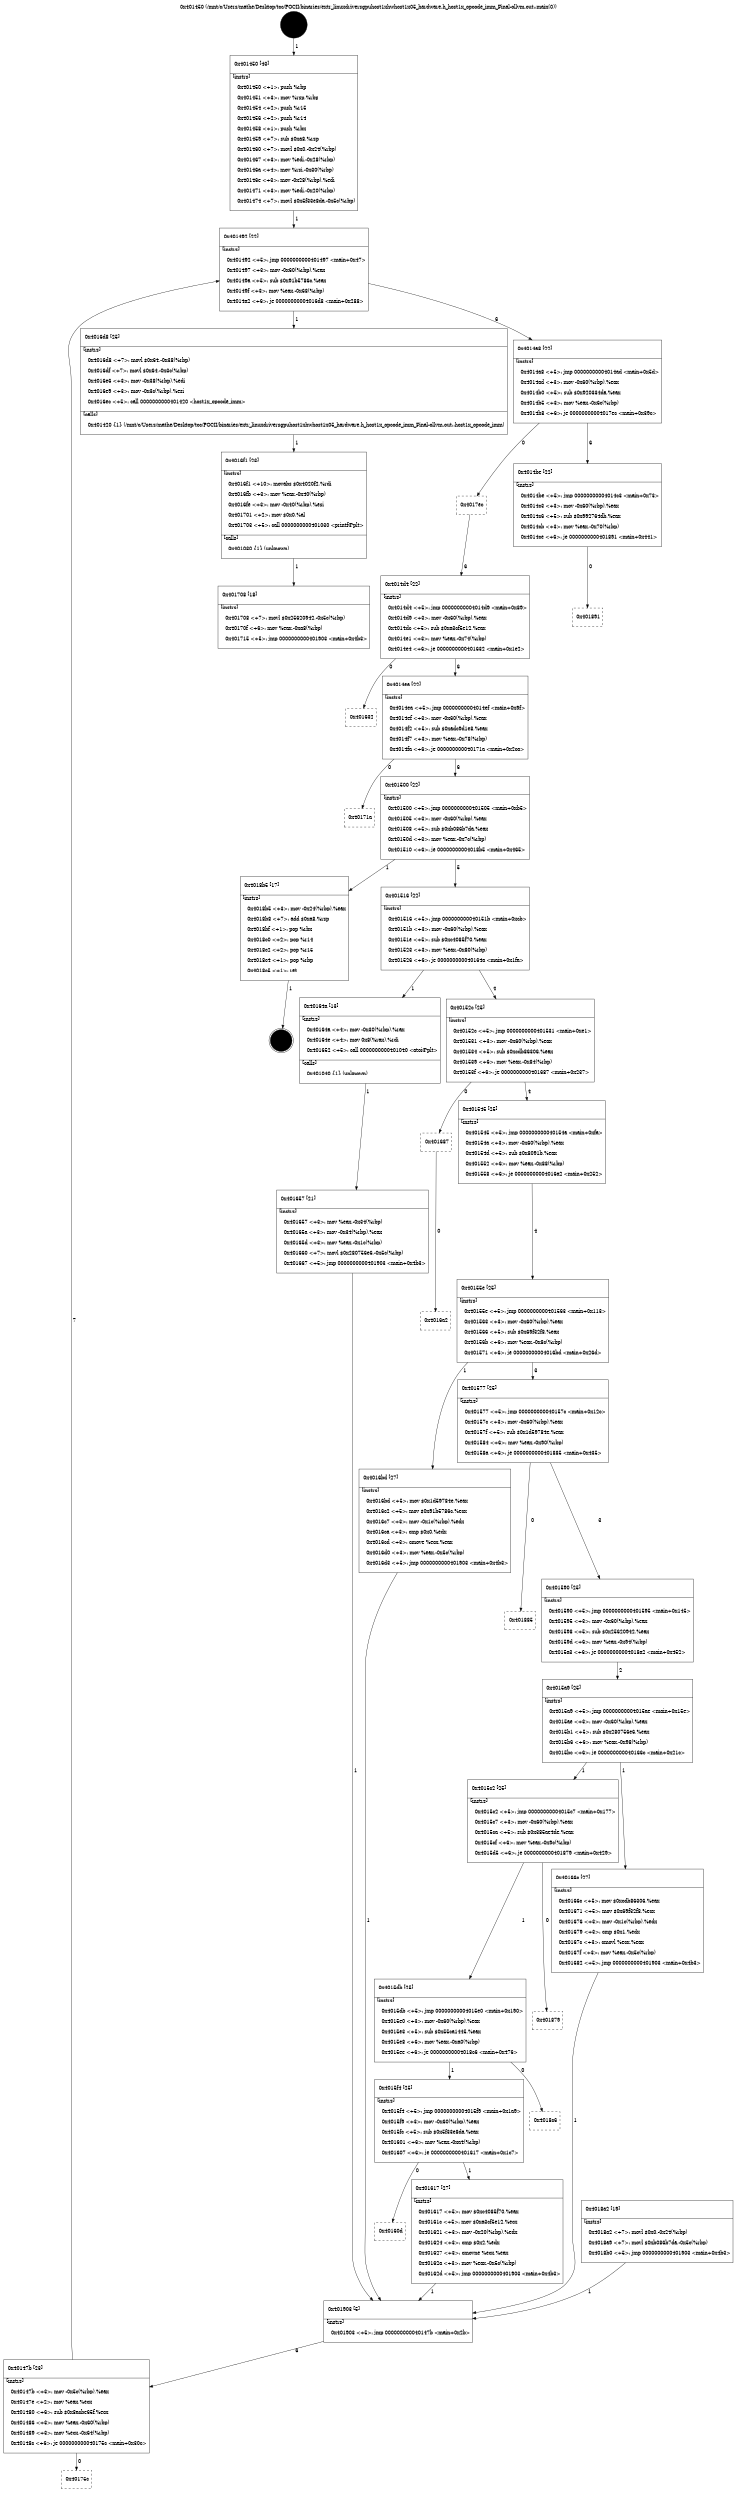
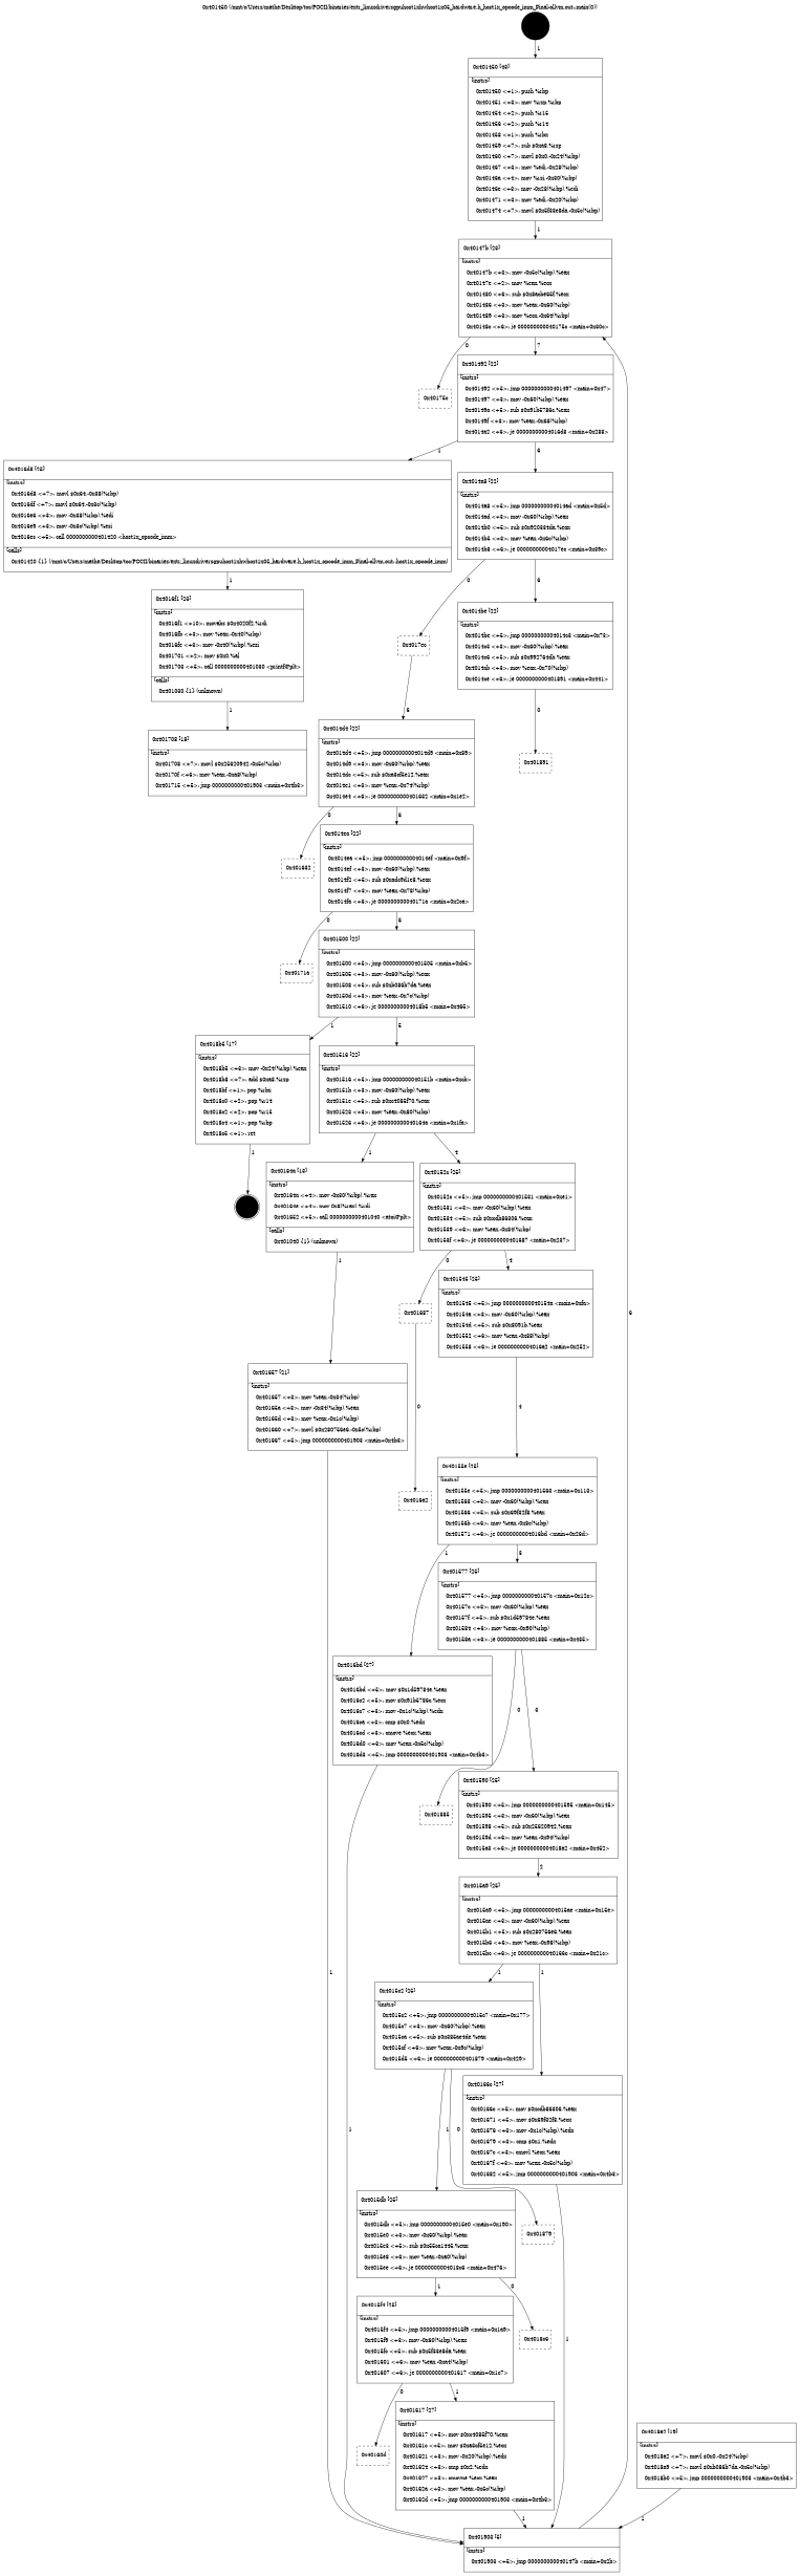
  digraph {
    label="0x401450 (/mnt/c/Users/mathe/Desktop/tcc/POCII/binaries/extr_linuxdriversgpuhost1xhwhost1x05_hardware.h_host1x_opcode_imm_Final-ollvm.out::main(0))"
    labelloc=t
    node [shape=record]
    Entry [fillcolor=black height=0.3 shape=circle style=filled width=0.3]
    n2 [label="{\n     0x401450 [43]\l\n     | [instrs]\l\n     &nbsp;&nbsp;0x401450 \<+1\>: push %rbp\l\n     &nbsp;&nbsp;0x401451 \<+3\>: mov %rsp,%rbp\l\n     &nbsp;&nbsp;0x401454 \<+2\>: push %r15\l\n     &nbsp;&nbsp;0x401456 \<+2\>: push %r14\l\n     &nbsp;&nbsp;0x401458 \<+1\>: push %rbx\l\n     &nbsp;&nbsp;0x401459 \<+7\>: sub $0xa8,%rsp\l\n     &nbsp;&nbsp;0x401460 \<+7\>: movl $0x0,-0x24(%rbp)\l\n     &nbsp;&nbsp;0x401467 \<+3\>: mov %edi,-0x28(%rbp)\l\n     &nbsp;&nbsp;0x40146a \<+4\>: mov %rsi,-0x30(%rbp)\l\n     &nbsp;&nbsp;0x40146e \<+3\>: mov -0x28(%rbp),%edi\l\n     &nbsp;&nbsp;0x401471 \<+3\>: mov %edi,-0x20(%rbp)\l\n     &nbsp;&nbsp;0x401474 \<+7\>: movl $0x5f33e8da,-0x5c(%rbp)\l\n  }"]
    n3 [label="{\n     0x40147b [23]\l\n     | [instrs]\l\n     &nbsp;&nbsp;0x40147b \<+3\>: mov -0x5c(%rbp),%eax\l\n     &nbsp;&nbsp;0x40147e \<+2\>: mov %eax,%ecx\l\n     &nbsp;&nbsp;0x401480 \<+6\>: sub $0x8acbe65f,%ecx\l\n     &nbsp;&nbsp;0x401486 \<+3\>: mov %eax,-0x60(%rbp)\l\n     &nbsp;&nbsp;0x401489 \<+3\>: mov %ecx,-0x64(%rbp)\l\n     &nbsp;&nbsp;0x40148c \<+6\>: je 000000000040175c \<main+0x30c\>\l\n  }"]
    n4 [label="{\n     0x40175c\l\n  }" style=dashed]
    n5 [label="{\n     0x401492 [22]\l\n     | [instrs]\l\n     &nbsp;&nbsp;0x401492 \<+5\>: jmp 0000000000401497 \<main+0x47\>\l\n     &nbsp;&nbsp;0x401497 \<+3\>: mov -0x60(%rbp),%eax\l\n     &nbsp;&nbsp;0x40149a \<+5\>: sub $0x91b5786c,%eax\l\n     &nbsp;&nbsp;0x40149f \<+3\>: mov %eax,-0x68(%rbp)\l\n     &nbsp;&nbsp;0x4014a2 \<+6\>: je 00000000004016d8 \<main+0x288\>\l\n  }"]
    n6 [label="{\n     0x4016d8 [25]\l\n     | [instrs]\l\n     &nbsp;&nbsp;0x4016d8 \<+7\>: movl $0x64,-0x38(%rbp)\l\n     &nbsp;&nbsp;0x4016df \<+7\>: movl $0x64,-0x3c(%rbp)\l\n     &nbsp;&nbsp;0x4016e6 \<+3\>: mov -0x38(%rbp),%edi\l\n     &nbsp;&nbsp;0x4016e9 \<+3\>: mov -0x3c(%rbp),%esi\l\n     &nbsp;&nbsp;0x4016ec \<+5\>: call 0000000000401420 \<host1x_opcode_imm\>\l\n     | [calls]\l\n     &nbsp;&nbsp;0x401420 \{1\} (/mnt/c/Users/mathe/Desktop/tcc/POCII/binaries/extr_linuxdriversgpuhost1xhwhost1x05_hardware.h_host1x_opcode_imm_Final-ollvm.out::host1x_opcode_imm)\l\n  }"]
    n7 [label="{\n     0x4014a8 [22]\l\n     | [instrs]\l\n     &nbsp;&nbsp;0x4014a8 \<+5\>: jmp 00000000004014ad \<main+0x5d\>\l\n     &nbsp;&nbsp;0x4014ad \<+3\>: mov -0x60(%rbp),%eax\l\n     &nbsp;&nbsp;0x4014b0 \<+5\>: sub $0x920334da,%eax\l\n     &nbsp;&nbsp;0x4014b5 \<+3\>: mov %eax,-0x6c(%rbp)\l\n     &nbsp;&nbsp;0x4014b8 \<+6\>: je 00000000004017ec \<main+0x39c\>\l\n  }"]
    n8 [label="{\n     0x4016f1 [23]\l\n     | [instrs]\l\n     &nbsp;&nbsp;0x4016f1 \<+10\>: movabs $0x4020f2,%rdi\l\n     &nbsp;&nbsp;0x4016fb \<+3\>: mov %eax,-0x40(%rbp)\l\n     &nbsp;&nbsp;0x4016fe \<+3\>: mov -0x40(%rbp),%esi\l\n     &nbsp;&nbsp;0x401701 \<+2\>: mov $0x0,%al\l\n     &nbsp;&nbsp;0x401703 \<+5\>: call 0000000000401030 \<printf@plt\>\l\n     | [calls]\l\n     &nbsp;&nbsp;0x401030 \{1\} (unknown)\l\n  }"]
    n9 [label="{\n     0x4017ec\l\n  }" style=dashed]
    n10 [label="{\n     0x4014be [22]\l\n     | [instrs]\l\n     &nbsp;&nbsp;0x4014be \<+5\>: jmp 00000000004014c3 \<main+0x73\>\l\n     &nbsp;&nbsp;0x4014c3 \<+3\>: mov -0x60(%rbp),%eax\l\n     &nbsp;&nbsp;0x4014c6 \<+5\>: sub $0x992764db,%eax\l\n     &nbsp;&nbsp;0x4014cb \<+3\>: mov %eax,-0x70(%rbp)\l\n     &nbsp;&nbsp;0x4014ce \<+6\>: je 0000000000401891 \<main+0x441\>\l\n  }"]
    Exit [fillcolor=black height=0.3 peripheries=2 shape=circle style=filled width=0.3]
    n12 [label="{\n     0x401708 [18]\l\n     | [instrs]\l\n     &nbsp;&nbsp;0x401708 \<+7\>: movl $0x25620942,-0x5c(%rbp)\l\n     &nbsp;&nbsp;0x40170f \<+6\>: mov %eax,-0xa8(%rbp)\l\n     &nbsp;&nbsp;0x401715 \<+5\>: jmp 0000000000401903 \<main+0x4b3\>\l\n  }"]
    n13 [label="{\n     0x4014d4 [22]\l\n     | [instrs]\l\n     &nbsp;&nbsp;0x4014d4 \<+5\>: jmp 00000000004014d9 \<main+0x89\>\l\n     &nbsp;&nbsp;0x4014d9 \<+3\>: mov -0x60(%rbp),%eax\l\n     &nbsp;&nbsp;0x4014dc \<+5\>: sub $0xa3cf5e12,%eax\l\n     &nbsp;&nbsp;0x4014e1 \<+3\>: mov %eax,-0x74(%rbp)\l\n     &nbsp;&nbsp;0x4014e4 \<+6\>: je 0000000000401632 \<main+0x1e2\>\l\n  }"]
    n14 [label="{\n     0x401891\l\n  }" style=dashed]
    n15 [label="{\n     0x401903 [5]\l\n     | [instrs]\l\n     &nbsp;&nbsp;0x401903 \<+5\>: jmp 000000000040147b \<main+0x2b\>\l\n  }"]
    n16 [label="{\n     0x401632\l\n  }" style=dashed]
    n17 [label="{\n     0x4014ea [22]\l\n     | [instrs]\l\n     &nbsp;&nbsp;0x4014ea \<+5\>: jmp 00000000004014ef \<main+0x9f\>\l\n     &nbsp;&nbsp;0x4014ef \<+3\>: mov -0x60(%rbp),%eax\l\n     &nbsp;&nbsp;0x4014f2 \<+5\>: sub $0xadc9d1e8,%eax\l\n     &nbsp;&nbsp;0x4014f7 \<+3\>: mov %eax,-0x78(%rbp)\l\n     &nbsp;&nbsp;0x4014fa \<+6\>: je 000000000040171a \<main+0x2ca\>\l\n  }"]
    n18 [label="{\n     0x40171a\l\n  }" style=dashed]
    n19 [label="{\n     0x401500 [22]\l\n     | [instrs]\l\n     &nbsp;&nbsp;0x401500 \<+5\>: jmp 0000000000401505 \<main+0xb5\>\l\n     &nbsp;&nbsp;0x401505 \<+3\>: mov -0x60(%rbp),%eax\l\n     &nbsp;&nbsp;0x401508 \<+5\>: sub $0xb086b7da,%eax\l\n     &nbsp;&nbsp;0x40150d \<+3\>: mov %eax,-0x7c(%rbp)\l\n     &nbsp;&nbsp;0x401510 \<+6\>: je 00000000004018b5 \<main+0x465\>\l\n  }"]
    n20 [label="{\n     0x401657 [21]\l\n     | [instrs]\l\n     &nbsp;&nbsp;0x401657 \<+3\>: mov %eax,-0x34(%rbp)\l\n     &nbsp;&nbsp;0x40165a \<+3\>: mov -0x34(%rbp),%eax\l\n     &nbsp;&nbsp;0x40165d \<+3\>: mov %eax,-0x1c(%rbp)\l\n     &nbsp;&nbsp;0x401660 \<+7\>: movl $0x280756e6,-0x5c(%rbp)\l\n     &nbsp;&nbsp;0x401667 \<+5\>: jmp 0000000000401903 \<main+0x4b3\>\l\n  }"]
    n21 [label="{\n     0x4018b5 [17]\l\n     | [instrs]\l\n     &nbsp;&nbsp;0x4018b5 \<+3\>: mov -0x24(%rbp),%eax\l\n     &nbsp;&nbsp;0x4018b8 \<+7\>: add $0xa8,%rsp\l\n     &nbsp;&nbsp;0x4018bf \<+1\>: pop %rbx\l\n     &nbsp;&nbsp;0x4018c0 \<+2\>: pop %r14\l\n     &nbsp;&nbsp;0x4018c2 \<+2\>: pop %r15\l\n     &nbsp;&nbsp;0x4018c4 \<+1\>: pop %rbp\l\n     &nbsp;&nbsp;0x4018c5 \<+1\>: ret\l\n  }"]
    n22 [label="{\n     0x401516 [22]\l\n     | [instrs]\l\n     &nbsp;&nbsp;0x401516 \<+5\>: jmp 000000000040151b \<main+0xcb\>\l\n     &nbsp;&nbsp;0x40151b \<+3\>: mov -0x60(%rbp),%eax\l\n     &nbsp;&nbsp;0x40151e \<+5\>: sub $0xc4085f70,%eax\l\n     &nbsp;&nbsp;0x401523 \<+3\>: mov %eax,-0x80(%rbp)\l\n     &nbsp;&nbsp;0x401526 \<+6\>: je 000000000040164a \<main+0x1fa\>\l\n  }"]
    n23 [label="{\n     0x40164a [13]\l\n     | [instrs]\l\n     &nbsp;&nbsp;0x40164a \<+4\>: mov -0x30(%rbp),%rax\l\n     &nbsp;&nbsp;0x40164e \<+4\>: mov 0x8(%rax),%rdi\l\n     &nbsp;&nbsp;0x401652 \<+5\>: call 0000000000401040 \<atoi@plt\>\l\n     | [calls]\l\n     &nbsp;&nbsp;0x401040 \{1\} (unknown)\l\n  }"]
    n24 [label="{\n     0x40152c [25]\l\n     | [instrs]\l\n     &nbsp;&nbsp;0x40152c \<+5\>: jmp 0000000000401531 \<main+0xe1\>\l\n     &nbsp;&nbsp;0x401531 \<+3\>: mov -0x60(%rbp),%eax\l\n     &nbsp;&nbsp;0x401534 \<+5\>: sub $0xcdb86306,%eax\l\n     &nbsp;&nbsp;0x401539 \<+6\>: mov %eax,-0x84(%rbp)\l\n     &nbsp;&nbsp;0x40153f \<+6\>: je 0000000000401687 \<main+0x237\>\l\n  }"]
    n25 [label="{\n     0x401687\l\n  }" style=dashed]
    n26 [label="{\n     0x401545 [25]\l\n     | [instrs]\l\n     &nbsp;&nbsp;0x401545 \<+5\>: jmp 000000000040154a \<main+0xfa\>\l\n     &nbsp;&nbsp;0x40154a \<+3\>: mov -0x60(%rbp),%eax\l\n     &nbsp;&nbsp;0x40154d \<+5\>: sub $0x8091b,%eax\l\n     &nbsp;&nbsp;0x401552 \<+6\>: mov %eax,-0x88(%rbp)\l\n     &nbsp;&nbsp;0x401558 \<+6\>: je 00000000004016a2 \<main+0x252\>\l\n  }"]
    n27 [label="{\n     0x40160d\l\n  }" style=dashed]
    n28 [label="{\n     0x4016a2\l\n  }" style=dashed]
    n29 [label="{\n     0x40155e [25]\l\n     | [instrs]\l\n     &nbsp;&nbsp;0x40155e \<+5\>: jmp 0000000000401563 \<main+0x113\>\l\n     &nbsp;&nbsp;0x401563 \<+3\>: mov -0x60(%rbp),%eax\l\n     &nbsp;&nbsp;0x401566 \<+5\>: sub $0x69f32f8,%eax\l\n     &nbsp;&nbsp;0x40156b \<+6\>: mov %eax,-0x8c(%rbp)\l\n     &nbsp;&nbsp;0x401571 \<+6\>: je 00000000004016bd \<main+0x26d\>\l\n  }"]
    n30 [label="{\n     0x401617 [27]\l\n     | [instrs]\l\n     &nbsp;&nbsp;0x401617 \<+5\>: mov $0xc4085f70,%eax\l\n     &nbsp;&nbsp;0x40161c \<+5\>: mov $0xa3cf5e12,%ecx\l\n     &nbsp;&nbsp;0x401621 \<+3\>: mov -0x20(%rbp),%edx\l\n     &nbsp;&nbsp;0x401624 \<+3\>: cmp $0x2,%edx\l\n     &nbsp;&nbsp;0x401627 \<+3\>: cmovne %ecx,%eax\l\n     &nbsp;&nbsp;0x40162a \<+3\>: mov %eax,-0x5c(%rbp)\l\n     &nbsp;&nbsp;0x40162d \<+5\>: jmp 0000000000401903 \<main+0x4b3\>\l\n  }"]
    n31 [label="{\n     0x4016bd [27]\l\n     | [instrs]\l\n     &nbsp;&nbsp;0x4016bd \<+5\>: mov $0x1d59784e,%eax\l\n     &nbsp;&nbsp;0x4016c2 \<+5\>: mov $0x91b5786c,%ecx\l\n     &nbsp;&nbsp;0x4016c7 \<+3\>: mov -0x1c(%rbp),%edx\l\n     &nbsp;&nbsp;0x4016ca \<+3\>: cmp $0x0,%edx\l\n     &nbsp;&nbsp;0x4016cd \<+3\>: cmove %ecx,%eax\l\n     &nbsp;&nbsp;0x4016d0 \<+3\>: mov %eax,-0x5c(%rbp)\l\n     &nbsp;&nbsp;0x4016d3 \<+5\>: jmp 0000000000401903 \<main+0x4b3\>\l\n  }"]
    n32 [label="{\n     0x401577 [25]\l\n     | [instrs]\l\n     &nbsp;&nbsp;0x401577 \<+5\>: jmp 000000000040157c \<main+0x12c\>\l\n     &nbsp;&nbsp;0x40157c \<+3\>: mov -0x60(%rbp),%eax\l\n     &nbsp;&nbsp;0x40157f \<+5\>: sub $0x1d59784e,%eax\l\n     &nbsp;&nbsp;0x401584 \<+6\>: mov %eax,-0x90(%rbp)\l\n     &nbsp;&nbsp;0x40158a \<+6\>: je 0000000000401885 \<main+0x435\>\l\n  }"]
    n33 [label="{\n     0x4015f4 [25]\l\n     | [instrs]\l\n     &nbsp;&nbsp;0x4015f4 \<+5\>: jmp 00000000004015f9 \<main+0x1a9\>\l\n     &nbsp;&nbsp;0x4015f9 \<+3\>: mov -0x60(%rbp),%eax\l\n     &nbsp;&nbsp;0x4015fc \<+5\>: sub $0x5f33e8da,%eax\l\n     &nbsp;&nbsp;0x401601 \<+6\>: mov %eax,-0xa4(%rbp)\l\n     &nbsp;&nbsp;0x401607 \<+6\>: je 0000000000401617 \<main+0x1c7\>\l\n  }"]
    n34 [label="{\n     0x401885\l\n  }" style=dashed]
    n35 [label="{\n     0x401590 [25]\l\n     | [instrs]\l\n     &nbsp;&nbsp;0x401590 \<+5\>: jmp 0000000000401595 \<main+0x145\>\l\n     &nbsp;&nbsp;0x401595 \<+3\>: mov -0x60(%rbp),%eax\l\n     &nbsp;&nbsp;0x401598 \<+5\>: sub $0x25620942,%eax\l\n     &nbsp;&nbsp;0x40159d \<+6\>: mov %eax,-0x94(%rbp)\l\n     &nbsp;&nbsp;0x4015a3 \<+6\>: je 00000000004018a2 \<main+0x452\>\l\n  }"]
    n36 [label="{\n     0x4018c6\l\n  }" style=dashed]
    n37 [label="{\n     0x4015a9 [25]\l\n     | [instrs]\l\n     &nbsp;&nbsp;0x4015a9 \<+5\>: jmp 00000000004015ae \<main+0x15e\>\l\n     &nbsp;&nbsp;0x4015ae \<+3\>: mov -0x60(%rbp),%eax\l\n     &nbsp;&nbsp;0x4015b1 \<+5\>: sub $0x280756e6,%eax\l\n     &nbsp;&nbsp;0x4015b6 \<+6\>: mov %eax,-0x98(%rbp)\l\n     &nbsp;&nbsp;0x4015bc \<+6\>: je 000000000040166c \<main+0x21c\>\l\n  }"]
    n38 [label="{\n     0x4015db [25]\l\n     | [instrs]\l\n     &nbsp;&nbsp;0x4015db \<+5\>: jmp 00000000004015e0 \<main+0x190\>\l\n     &nbsp;&nbsp;0x4015e0 \<+3\>: mov -0x60(%rbp),%eax\l\n     &nbsp;&nbsp;0x4015e3 \<+5\>: sub $0x55ca1445,%eax\l\n     &nbsp;&nbsp;0x4015e8 \<+6\>: mov %eax,-0xa0(%rbp)\l\n     &nbsp;&nbsp;0x4015ee \<+6\>: je 00000000004018c6 \<main+0x476\>\l\n  }"]
    n39 [label="{\n     0x4018a2 [19]\l\n     | [instrs]\l\n     &nbsp;&nbsp;0x4018a2 \<+7\>: movl $0x0,-0x24(%rbp)\l\n     &nbsp;&nbsp;0x4018a9 \<+7\>: movl $0xb086b7da,-0x5c(%rbp)\l\n     &nbsp;&nbsp;0x4018b0 \<+5\>: jmp 0000000000401903 \<main+0x4b3\>\l\n  }"]
    n40 [label="{\n     0x4015c2 [25]\l\n     | [instrs]\l\n     &nbsp;&nbsp;0x4015c2 \<+5\>: jmp 00000000004015c7 \<main+0x177\>\l\n     &nbsp;&nbsp;0x4015c7 \<+3\>: mov -0x60(%rbp),%eax\l\n     &nbsp;&nbsp;0x4015ca \<+5\>: sub $0x385ae4de,%eax\l\n     &nbsp;&nbsp;0x4015cf \<+6\>: mov %eax,-0x9c(%rbp)\l\n     &nbsp;&nbsp;0x4015d5 \<+6\>: je 0000000000401879 \<main+0x429\>\l\n  }"]
    n41 [label="{\n     0x40166c [27]\l\n     | [instrs]\l\n     &nbsp;&nbsp;0x40166c \<+5\>: mov $0xcdb86306,%eax\l\n     &nbsp;&nbsp;0x401671 \<+5\>: mov $0x69f32f8,%ecx\l\n     &nbsp;&nbsp;0x401676 \<+3\>: mov -0x1c(%rbp),%edx\l\n     &nbsp;&nbsp;0x401679 \<+3\>: cmp $0x1,%edx\l\n     &nbsp;&nbsp;0x40167c \<+3\>: cmovl %ecx,%eax\l\n     &nbsp;&nbsp;0x40167f \<+3\>: mov %eax,-0x5c(%rbp)\l\n     &nbsp;&nbsp;0x401682 \<+5\>: jmp 0000000000401903 \<main+0x4b3\>\l\n  }"]
    n42 [label="{\n     0x401879\l\n  }" style=dashed]
    Entry -> n2 [label=" 1"]
-   n2 -> n5 [label=" 1"]
+   n2 -> n3 [label=" 1"]
    n3 -> n4 [label=" 0"]
    n3 -> n5 [label=" 7"]
    n5 -> n6 [label=" 1"]
    n5 -> n7 [label=" 6"]
    n6 -> n8 [label=" 1"]
    n7 -> n9 [label=" 0"]
    n7 -> n10 [label=" 6"]
    n8 -> n12 [label=" 1"]
    n9 -> n13 [label=" 6"]
    n10 -> n14 [label=" 0"]
    n13 -> n16 [label=" 0"]
    n13 -> n17 [label=" 6"]
    n15 -> n3 [label=" 6"]
    n17 -> n18 [label=" 0"]
    n17 -> n19 [label=" 6"]
    n19 -> n21 [label=" 1"]
    n19 -> n22 [label=" 5"]
    n20 -> n15 [label=" 1"]
    n21 -> Exit [label=" 1"]
    n22 -> n23 [label=" 1"]
    n22 -> n24 [label=" 4"]
    n23 -> n20 [label=" 1"]
    n24 -> n25 [label=" 0"]
    n24 -> n26 [label=" 4"]
    n25 -> n28 [label=" 0"]
    n26 -> n29 [label=" 4"]
    n29 -> n31 [label=" 1"]
    n29 -> n32 [label=" 3"]
    n30 -> n15 [label=" 1"]
    n31 -> n15 [label=" 1"]
    n32 -> n34 [label=" 0"]
    n32 -> n35 [label=" 3"]
    n33 -> n27 [label=" 0"]
    n33 -> n30 [label=" 1"]
    n35 -> n37 [label=" 2"]
    n37 -> n40 [label=" 1"]
    n37 -> n41 [label=" 1"]
    n38 -> n33 [label=" 1"]
    n38 -> n36 [label=" 0"]
    n39 -> n15 [label=" 1"]
    n40 -> n38 [label=" 1"]
    n40 -> n42 [label=" 0"]
    n41 -> n15 [label=" 1"]
  }
